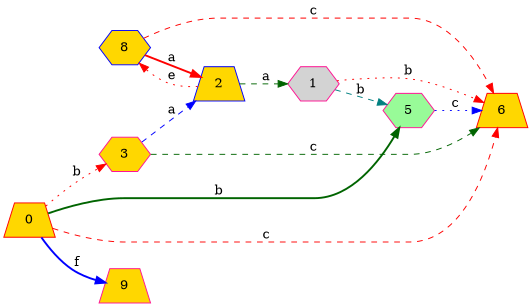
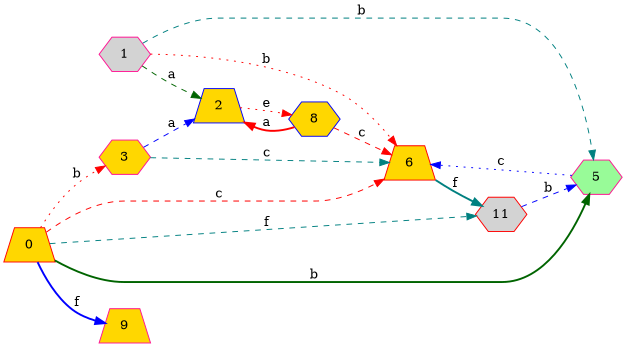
  strict digraph {
    rankdir=LR
    node [color=deeppink fillcolor=gold shape=hexagon style=filled]
    edge [color=red style=dashed]
    1 [fillcolor=lightgrey]
    2 [color=blue shape=trapezium]
    5 [fillcolor=palegreen]
    6 [color=red shape=trapezium]
    8 [color=blue]
+   11 [color=red fillcolor=lightgrey]
    3
    0 [color=red shape=trapezium]
    9 [shape=trapezium]
-   2 -> 1 [color=darkgreen label=a]
+   1 -> 2 [color=darkgreen label=a]
    1 -> 5 [color=teal label=b]
    1 -> 6 [label=b style=dotted]
    2 -> 8 [label=e style=dotted]
    5 -> 6 [color=blue label=c style=dotted]
+   6 -> 11 [color=teal label=f style=bold]
    8 -> 2 [label=a style=bold]
    8 -> 6 [label=c]
+   11 -> 5 [color=blue label=b]
    3 -> 2 [color=blue label=a]
-   3 -> 6 [color=darkgreen label=c]
+   3 -> 6 [color=teal label=c]
    0 -> 5 [color=darkgreen label=b style=bold]
    0 -> 6 [label=c]
+   0 -> 11 [color=teal label=f]
    0 -> 3 [label=b style=dotted]
    0 -> 9 [color=blue label=f style=bold]
  }
